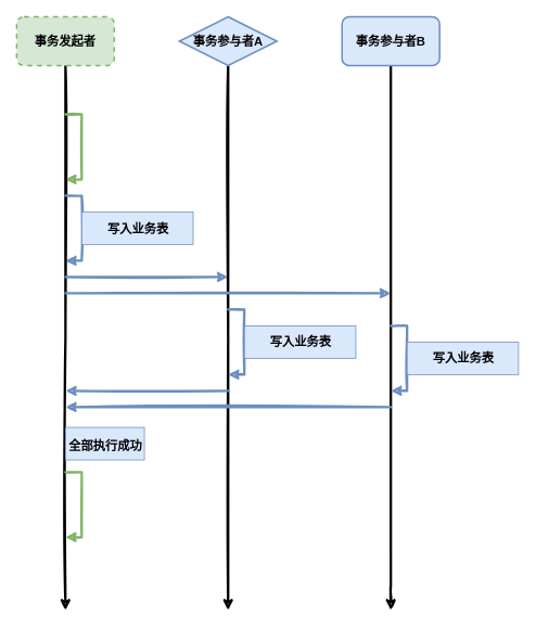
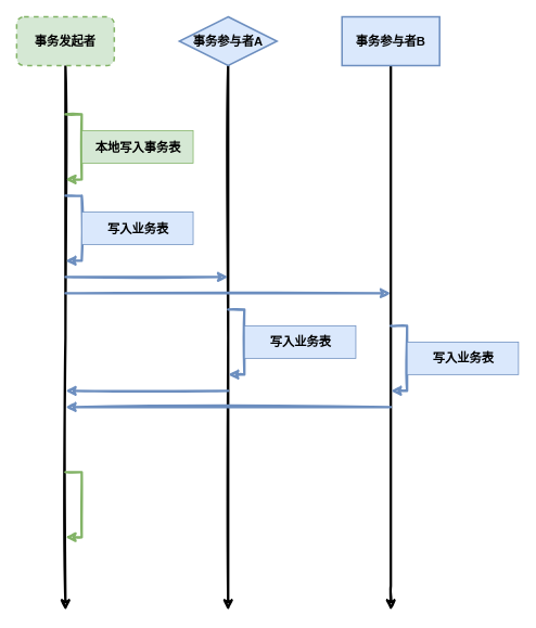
  <mxCell id="0" />
  <mxCell id="1" parent="0" />
  <mxCell id="2" style="edgeStyle=orthogonalEdgeStyle;rounded=0;orthogonalLoop=1;jettySize=auto;html=1;fontSize=15;strokeWidth=3;sketch=1;" edge="1" parent="1" source="3"><mxGeometry relative="1" as="geometry"><mxPoint x="80" y="750" as="targetPoint" /></mxGeometry></mxCell>
  <mxCell id="3" value="事务发起者" style="rounded=1;whiteSpace=wrap;html=1;strokeWidth=2;fillWeight=4;hachureGap=8;hachureAngle=45;fillColor=#d5e8d4;sketch=0;strokeColor=#82b366;fontSize=15;fontStyle=1;dashed=1;" vertex="1" parent="1"><mxGeometry x="20" y="20" width="120" height="60" as="geometry" /></mxCell>
  <mxCell id="4" style="edgeStyle=orthogonalEdgeStyle;rounded=0;orthogonalLoop=1;jettySize=auto;html=1;fontSize=15;strokeWidth=3;sketch=1;" edge="1" parent="1" source="5"><mxGeometry relative="1" as="geometry"><mxPoint x="280" y="750" as="targetPoint" /></mxGeometry></mxCell>
  <mxCell id="5" value="事务参与者A" style="rhombus;whiteSpace=wrap;html=1;strokeWidth=2;fillWeight=4;hachureGap=8;hachureAngle=45;fillColor=#dae8fc;sketch=0;strokeColor=#6c8ebf;fontSize=15;fontStyle=1;" vertex="1" parent="1"><mxGeometry x="220" y="20" width="120" height="60" as="geometry" /></mxCell>
  <mxCell id="6" style="edgeStyle=orthogonalEdgeStyle;rounded=0;orthogonalLoop=1;jettySize=auto;html=1;fontSize=15;strokeWidth=3;sketch=1;" edge="1" parent="1" source="7"><mxGeometry relative="1" as="geometry"><mxPoint x="480" y="750" as="targetPoint" /><Array as="points"><mxPoint x="480" y="720" /><mxPoint x="480" y="720" /></Array></mxGeometry></mxCell>
- <mxCell id="7" value="事务参与者B" style="rounded=1;whiteSpace=wrap;html=1;strokeWidth=2;fillWeight=4;hachureGap=8;hachureAngle=45;fillColor=#dae8fc;sketch=0;strokeColor=#6c8ebf;fontSize=15;fontStyle=1" vertex="1" parent="1"><mxGeometry x="420" y="20" width="120" height="60" as="geometry" /></mxCell>
+ <mxCell id="7" value="事务参与者B" style="whiteSpace=wrap;html=1;strokeWidth=2;fillWeight=4;hachureGap=8;hachureAngle=45;fillColor=#dae8fc;sketch=0;strokeColor=#6c8ebf;fontSize=15;fontStyle=1;rounded=0;" vertex="1" parent="1"><mxGeometry x="420" y="20" width="120" height="60" as="geometry" /></mxCell>
  <mxCell id="8" value="" style="endArrow=classic;html=1;rounded=0;sketch=1;strokeWidth=3;fontSize=14;fillColor=#dae8fc;strokeColor=#6c8ebf;" edge="1" parent="1"><mxGeometry width="50" height="50" relative="1" as="geometry"><mxPoint x="80" y="340" as="sourcePoint" /><mxPoint x="280" y="340" as="targetPoint" /></mxGeometry></mxCell>
  <mxCell id="9" value="" style="endArrow=classic;html=1;rounded=0;sketch=1;strokeWidth=3;fontSize=15;fillColor=#dae8fc;strokeColor=#6c8ebf;" edge="1" parent="1"><mxGeometry width="50" height="50" relative="1" as="geometry"><mxPoint x="280" y="480" as="sourcePoint" /><mxPoint x="80" y="480" as="targetPoint" /></mxGeometry></mxCell>
  <mxCell id="10" value="" style="endArrow=classic;html=1;rounded=0;sketch=1;strokeWidth=3;fontSize=14;fillColor=#d5e8d4;strokeColor=#82b366;" edge="1" parent="1"><mxGeometry width="50" height="50" relative="1" as="geometry"><mxPoint x="80" y="140" as="sourcePoint" /><mxPoint x="80" y="220" as="targetPoint" /><Array as="points"><mxPoint x="100" y="140" /><mxPoint x="100" y="220" /></Array></mxGeometry></mxCell>
  <mxCell id="11" value="" style="endArrow=classic;html=1;rounded=0;sketch=1;strokeWidth=3;fontSize=14;fillColor=#dae8fc;strokeColor=#6c8ebf;" edge="1" parent="1"><mxGeometry width="50" height="50" relative="1" as="geometry"><mxPoint x="80" y="360" as="sourcePoint" /><mxPoint x="480" y="360" as="targetPoint" /></mxGeometry></mxCell>
  <mxCell id="12" value="" style="endArrow=classic;html=1;rounded=0;sketch=1;strokeWidth=3;fontSize=15;fillColor=#dae8fc;strokeColor=#6c8ebf;" edge="1" parent="1"><mxGeometry width="50" height="50" relative="1" as="geometry"><mxPoint x="480" y="500" as="sourcePoint" /><mxPoint x="80" y="500" as="targetPoint" /></mxGeometry></mxCell>
  <mxCell id="13" value="" style="endArrow=classic;html=1;rounded=0;sketch=1;strokeWidth=3;fontSize=14;fillColor=#dae8fc;strokeColor=#6c8ebf;" edge="1" parent="1"><mxGeometry width="50" height="50" relative="1" as="geometry"><mxPoint x="280" y="380" as="sourcePoint" /><mxPoint x="280" y="460" as="targetPoint" /><Array as="points"><mxPoint x="300" y="380" /><mxPoint x="300" y="460" /></Array></mxGeometry></mxCell>
+ <mxCell id="14" value="本地写入事务表" style="text;html=1;fontSize=15;fontStyle=1;verticalAlign=middle;align=center;labelBackgroundColor=none;fillColor=#d5e8d4;strokeColor=#82b366;" vertex="1" parent="1"><mxGeometry x="100" y="160" width="137" height="40" as="geometry" /></mxCell>
  <mxCell id="15" value="写入业务表" style="text;html=1;fontSize=15;fontStyle=1;verticalAlign=middle;align=center;labelBackgroundColor=none;fillColor=#dae8fc;strokeColor=#6c8ebf;" vertex="1" parent="1"><mxGeometry x="300" y="400" width="137" height="40" as="geometry" /></mxCell>
- <mxCell id="16" value="&lt;font style=&quot;font-size: 15px;&quot;&gt;全部执行成功&lt;/font&gt;" style="text;strokeColor=#6c8ebf;fillColor=#dae8fc;html=1;fontSize=20;fontStyle=1;verticalAlign=middle;align=center;labelBackgroundColor=none;" vertex="1" parent="1"><mxGeometry x="80" y="525" width="97" height="40" as="geometry" /></mxCell>
  <mxCell id="17" value="" style="endArrow=classic;html=1;rounded=0;sketch=1;strokeWidth=3;fontSize=14;fillColor=#dae8fc;strokeColor=#6c8ebf;" edge="1" parent="1"><mxGeometry width="50" height="50" relative="1" as="geometry"><mxPoint x="80" y="240" as="sourcePoint" /><mxPoint x="80" y="320" as="targetPoint" /><Array as="points"><mxPoint x="100" y="240" /><mxPoint x="100" y="320" /></Array></mxGeometry></mxCell>
  <mxCell id="18" value="写入业务表" style="text;html=1;fontSize=15;fontStyle=1;verticalAlign=middle;align=center;labelBackgroundColor=none;fillColor=#dae8fc;strokeColor=#6c8ebf;" vertex="1" parent="1"><mxGeometry x="100" y="260" width="137" height="40" as="geometry" /></mxCell>
  <mxCell id="19" value="" style="endArrow=classic;html=1;rounded=0;sketch=1;strokeWidth=3;fontSize=14;fillColor=#dae8fc;strokeColor=#6c8ebf;" edge="1" parent="1"><mxGeometry width="50" height="50" relative="1" as="geometry"><mxPoint x="480" y="400" as="sourcePoint" /><mxPoint x="480" y="480" as="targetPoint" /><Array as="points"><mxPoint x="500" y="400" /><mxPoint x="500" y="480" /></Array></mxGeometry></mxCell>
  <mxCell id="20" value="写入业务表" style="text;html=1;fontSize=15;fontStyle=1;verticalAlign=middle;align=center;labelBackgroundColor=none;fillColor=#dae8fc;strokeColor=#6c8ebf;" vertex="1" parent="1"><mxGeometry x="500" y="420" width="137" height="40" as="geometry" /></mxCell>
  <mxCell id="21" value="" style="endArrow=classic;html=1;rounded=0;sketch=1;strokeWidth=3;fontSize=14;fillColor=#d5e8d4;strokeColor=#82b366;" edge="1" parent="1"><mxGeometry width="50" height="50" relative="1" as="geometry"><mxPoint x="80" y="580" as="sourcePoint" /><mxPoint x="80" y="660" as="targetPoint" /><Array as="points"><mxPoint x="100" y="580" /><mxPoint x="100" y="660" /></Array></mxGeometry></mxCell>
